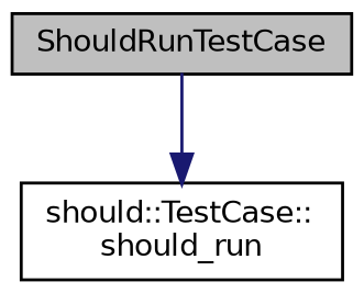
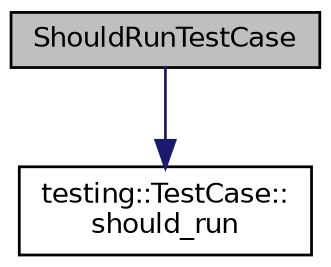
  digraph {
    rankdir=TB
    node [color=black fontname=Helvetica fontsize=10 shape=record]
    n1 [fillcolor=grey75 fontcolor=black height=0.2 label=ShouldRunTestCase style=filled width=0.4]
-   n2 [height=0.2 label="should::TestCase::\lshould_run" width=0.4]
+   n2 [height=0.2 label="testing::TestCase::\lshould_run" width=0.4]
    n1 -> n2 [color=midnightblue fontname=Helvetica fontsize=10 labelfontname=Helvetica labelfontsize=10 style=solid]
  }
